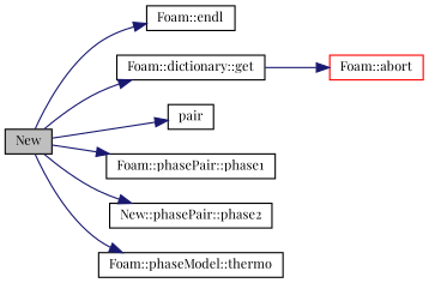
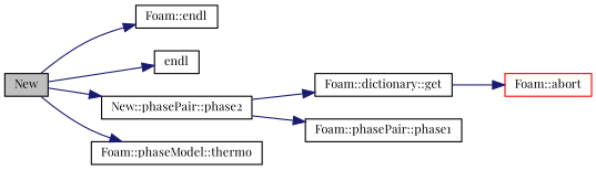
  digraph {
    fontname="Playfair Display"
    rankdir=LR
    node [color=black fontname="Playfair Display" fontsize=10 shape=record]
    edge [color=midnightblue fontname="Playfair Display" fontsize=10 labelfontname=Helvetica labelfontsize=10 style=solid]
    n1 [fillcolor=grey75 fontcolor=black height=0.2 label=New style=filled width=0.4]
    n2 [height=0.2 label="Foam::endl" width=0.4]
    n3 [height=0.2 label="Foam::dictionary::get" width=0.4]
-   n4 [height=0.2 label=pair width=0.4]
+   n4 [height=0.2 label=endl width=0.4]
    n5 [height=0.2 label="Foam::phasePair::phase1" width=0.4]
    n6 [height=0.2 label="New::phasePair::phase2" width=0.4]
    n7 [height=0.2 label="Foam::phaseModel::thermo" width=0.4]
    n8 [color=red height=0.2 label="Foam::abort" width=0.4]
    n1 -> n2
-   n1 -> n3
+   n6 -> n3
    n1 -> n4
-   n1 -> n5
+   n6 -> n5
    n1 -> n6
    n1 -> n7
    n3 -> n8
  }
